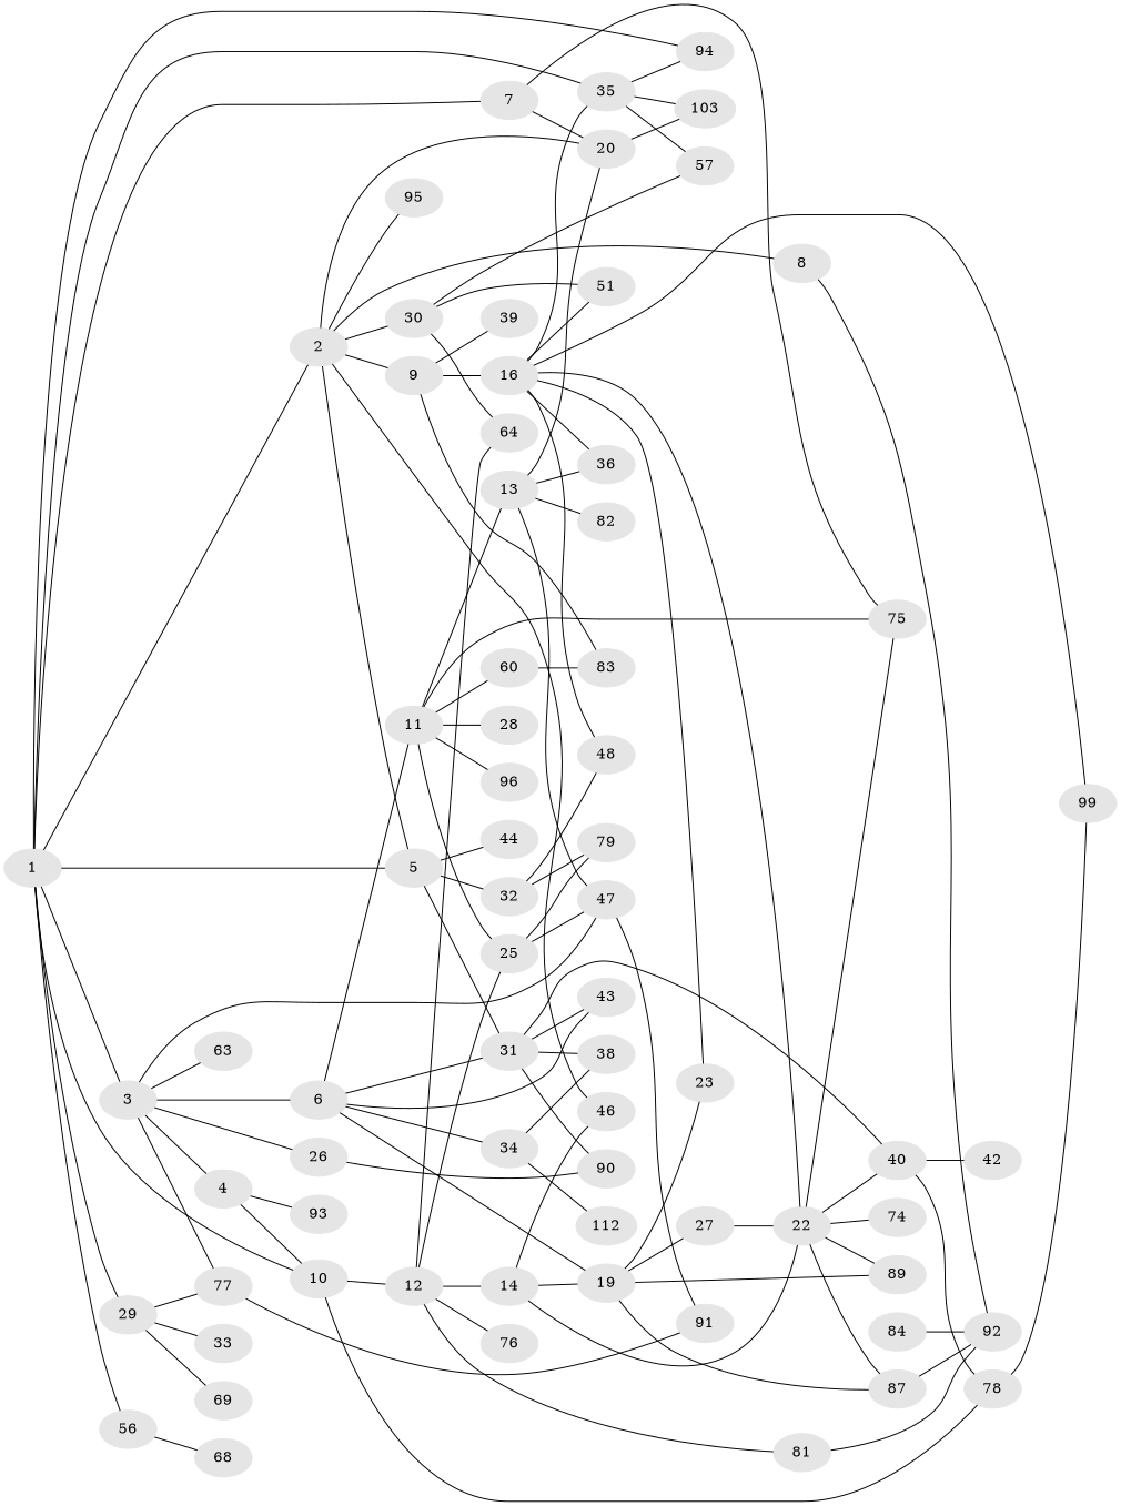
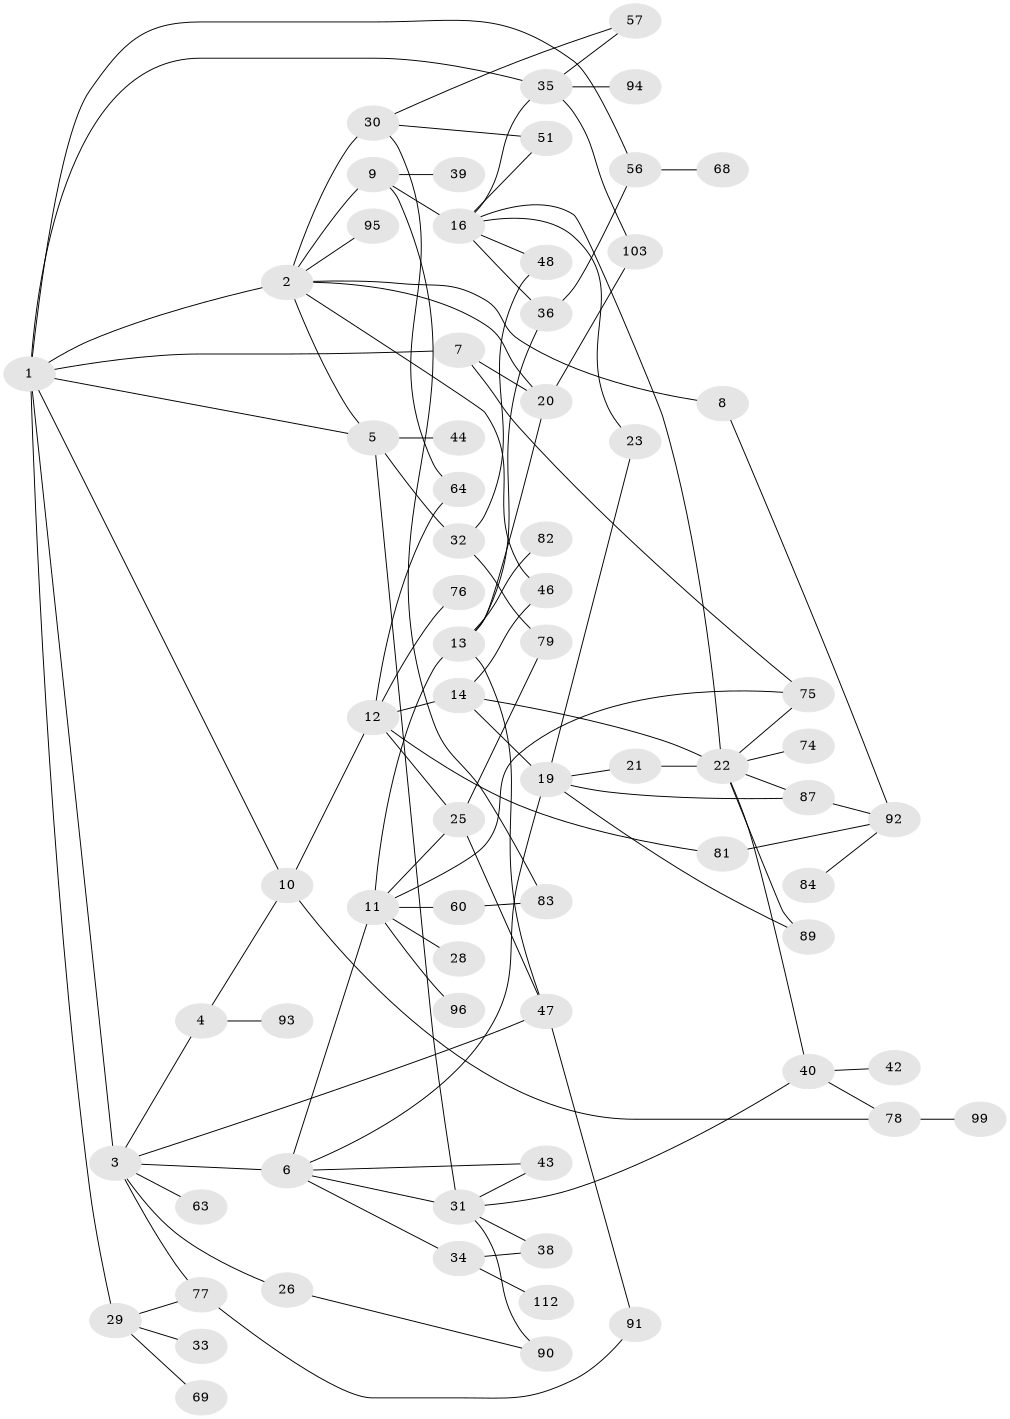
  graph {
    rankdir=LR
    node [color=gray90 style=filled]
    1 [super="+17"]
    2 [super="+18"]
    3
    5 [super="+49"]
    7 [super="+66"]
    10
    29
    35 [super="+73"]
    56 [super="+72"]
    94
    8 [super="+52"]
    9 [super="+101"]
    30 [super="+55"]
    46 [super="+86"]
    95
    20 [super="+45"]
    4 [super="+62"]
    6
    26
    47 [super="+57"]
    63
    77 [super="+80"]
    31 [super="+41"]
    32 [super="+59"]
    44
    75
    12
    78
    33
    69
    103
    n32 [label=57 super="+70"]
    68
    92
    16 [super="+61"]
    39
    83
    64 [super="+67"]
    51 [super="+65"]
    93
    11 [super="+24"]
    19 [super="+71"]
    34
    43
    90
    91
    40 [super="+98"]
    38 [super="+85"]
    48
    79
    13 [super="+37"]
    25 [super="+100"]
    28 [super="+88"]
    60
    96
    23
-   21 [super="+97" label=27]
+   21 [super="+97"]
    87
    89
    n60 [label=112]
    84
    36
    22 [super="+50"]
    99
    14 [super="+15"]
    76
    81
    82
    74
    42 [super="+54"]
    1 -- 2
    1 -- 3
    1 -- 5
    1 -- 7
    1 -- 10
    1 -- 29
    1 -- 35
    1 -- 56
-   1 -- 94
    2 -- 5
    2 -- 8
    2 -- 9
    2 -- 30
    2 -- 46
    2 -- 95
    2 -- 20
    3 -- 4
    3 -- 6
    3 -- 26
    3 -- 47
    3 -- 63
    3 -- 77
    5 -- 31
    5 -- 32
    5 -- 44
    7 -- 20
    7 -- 75
    10 -- 12
    10 -- 78
    29 -- 77
    29 -- 33
    29 -- 69
    35 -- 94
    35 -- 103
    35 -- n32
    56 -- 68
    8 -- 92
    9 -- 16
    9 -- 39
    9 -- 83
    30 -- n32
    30 -- 64 [weight=2]
    30 -- 51
    20 -- 103
    4 -- 10
    4 -- 93
    6 -- 31
    6 -- 11
    6 -- 19
    6 -- 34
    6 -- 43
    26 -- 90
    47 -- 91
    77 -- 91
    31 -- 43
    31 -- 90
    31 -- 40
    31 -- 38
    32 -- 48
    32 -- 79
    12 -- 64
    12 -- 25
    12 -- 14
    12 -- 76
    12 -- 81
    78 -- 99
    16 -- 35
    16 -- 51
    16 -- 48
    16 -- 23
    16 -- 36
    16 -- 22
-   16 -- 99
    11 -- 75
    11 -- 13
    11 -- 25
    11 -- 28
    11 -- 60
    11 -- 96
    19 -- 23
    19 -- 21
    19 -- 87
    19 -- 89
    34 -- 38
    34 -- n60
    40 -- 78
    40 -- 42
    13 -- 20
    13 -- 47
    13 -- 36
    13 -- 82
    25 -- 47
    25 -- 79
    60 -- 83
    21 -- 22
    87 -- 92
    84 -- 92
+   36 -- 56
    22 -- 75
    22 -- 40
    22 -- 87
    22 -- 89
    22 -- 74
    14 -- 46
    14 -- 19
    14 -- 22 [weight=2]
    81 -- 92
  }
